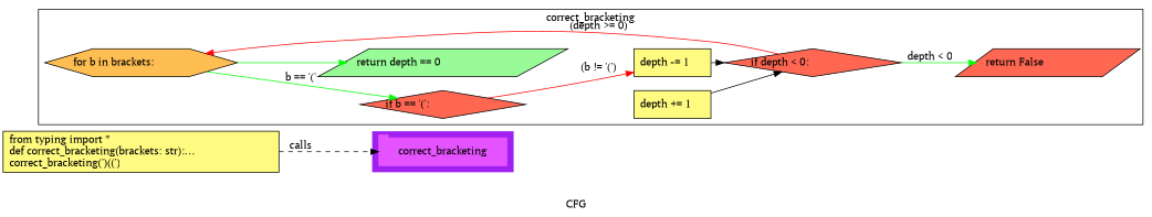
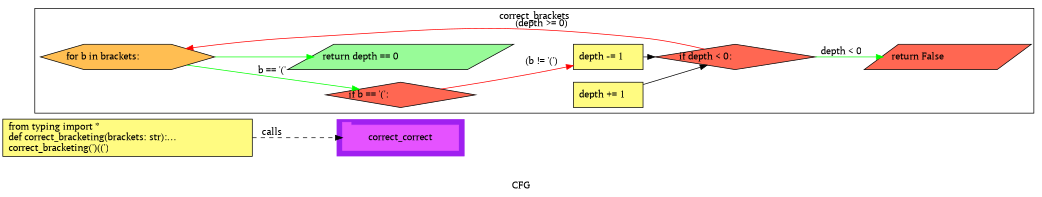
  digraph {
    compound=True
    fontname="PT Serif"
    label=CFG
    pack=False
    rankdir=LR
    ranksep=0.02
    node [fontname="PT Serif" shape=rectangle style="filled,solid" fillcolor="#FF6752"]
    edge [color=green fontname="PT Serif"]
-   n1 [color="#E552FF" height=0.5 label=correct_bracketing linenum="[15]" shape=tab style=filled width=2.2917 fillcolor=""]
+   n1 [color="#E552FF" height=0.5 label=correct_correct linenum="[15]" shape=tab style=filled width=2.2917 fillcolor=""]
    n2 [fillcolor="#FFBE52" height=0.5 label="for b in brackets:\l" linenum="[6]" shape=hexagon width=3.4397]
    n3 [height=0.5 label="if b == '(':\l" linenum="[7]" shape=diamond width=2.9617]
    n4 [fillcolor="#98fb98" height=0.5 label="return depth == 0\l" linenum="[13]" shape=parallelogram width=4.1559]
    n5 [fillcolor="#FFFB81" height=0.5 label="depth += 1\l" linenum="[8]" width=1.375]
    n6 [fillcolor="#FFFB81" height=0.5 label="depth -= 1\l" linenum="[10]" width=1.375]
    n7 [height=0.5 label="if depth < 0:\l" linenum="[11]" shape=diamond width=3.166]
    n8 [height=0.5 label="return False\l" linenum="[12]" shape=parallelogram width=3.0706]
    n9 [fillcolor="#FFFB81" height=0.73611 label="from typing import *\ldef correct_bracketing(brackets: str):...\lcorrect_bracketing(')((')\l" linenum="[1]" width=4.9306]
    subgraph cluster_1 {
      color=purple
      compound=true
      label=""
      shape=tab
      style=filled
      n1
    }
    subgraph cluster_2 {
-     label=correct_bracketing
+     label=correct_brackets
      n2
      n3
      n4
      n5
      n6
      n7
      n8
    }
    n2 -> n3 [label="b == '('"]
    n2 -> n4
    n3 -> n6 [color=red label="(b != '(')"]
    n5 -> n7 [color=black]
    n6 -> n7 [color=black]
    n7 -> n2 [color=red label="(depth >= 0)"]
    n7 -> n8 [label="depth < 0"]
    n9 -> n1 [label=calls style=dashed color=""]
  }
